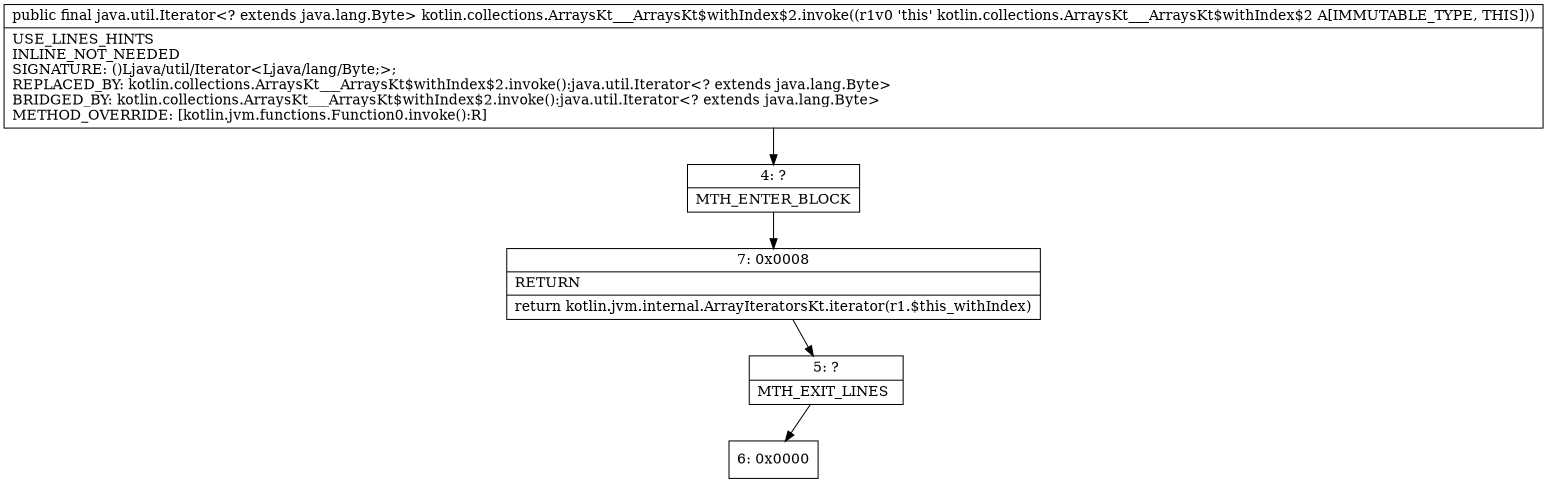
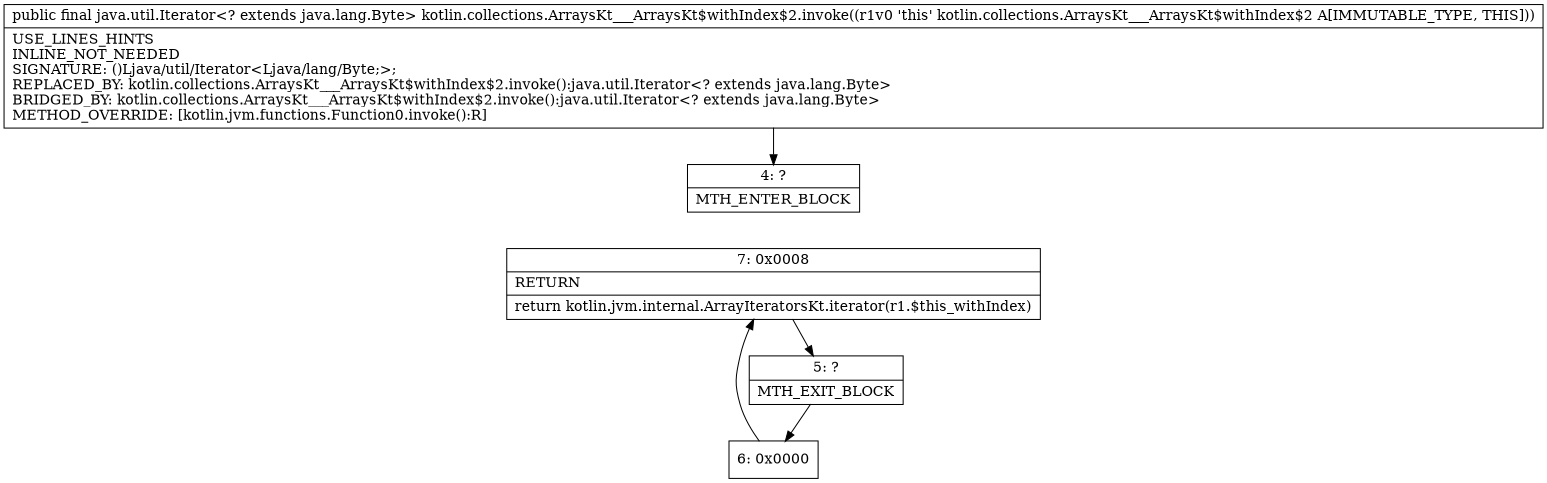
  digraph {
    node [shape=record]
    n1 [label="{4\:\ ?|MTH_ENTER_BLOCK\l}"]
    n2 [label="{6\:\ 0x0000}"]
    n3 [label="{7\:\ 0x0008|RETURN\l|return kotlin.jvm.internal.ArrayIteratorsKt.iterator(r1.$this_withIndex)\l}"]
-   n4 [label="{5\:\ ?|MTH_EXIT_LINES\l}"]
+   n4 [label="{5\:\ ?|MTH_EXIT_BLOCK\l}"]
    n5 [label="{public final java.util.Iterator\<? extends java.lang.Byte\> kotlin.collections.ArraysKt___ArraysKt$withIndex$2.invoke((r1v0 'this' kotlin.collections.ArraysKt___ArraysKt$withIndex$2 A[IMMUTABLE_TYPE, THIS]))  | USE_LINES_HINTS\lINLINE_NOT_NEEDED\lSIGNATURE: ()Ljava\/util\/Iterator\<Ljava\/lang\/Byte;\>;\lREPLACED_BY: kotlin.collections.ArraysKt___ArraysKt$withIndex$2.invoke():java.util.Iterator\<? extends java.lang.Byte\>\lBRIDGED_BY: kotlin.collections.ArraysKt___ArraysKt$withIndex$2.invoke():java.util.Iterator\<? extends java.lang.Byte\>\lMETHOD_OVERRIDE: [kotlin.jvm.functions.Function0.invoke():R]\l}"]
-   n1 -> n3
+   n2 -> n3
    n3 -> n4
    n4 -> n2
    n5 -> n1
  }
